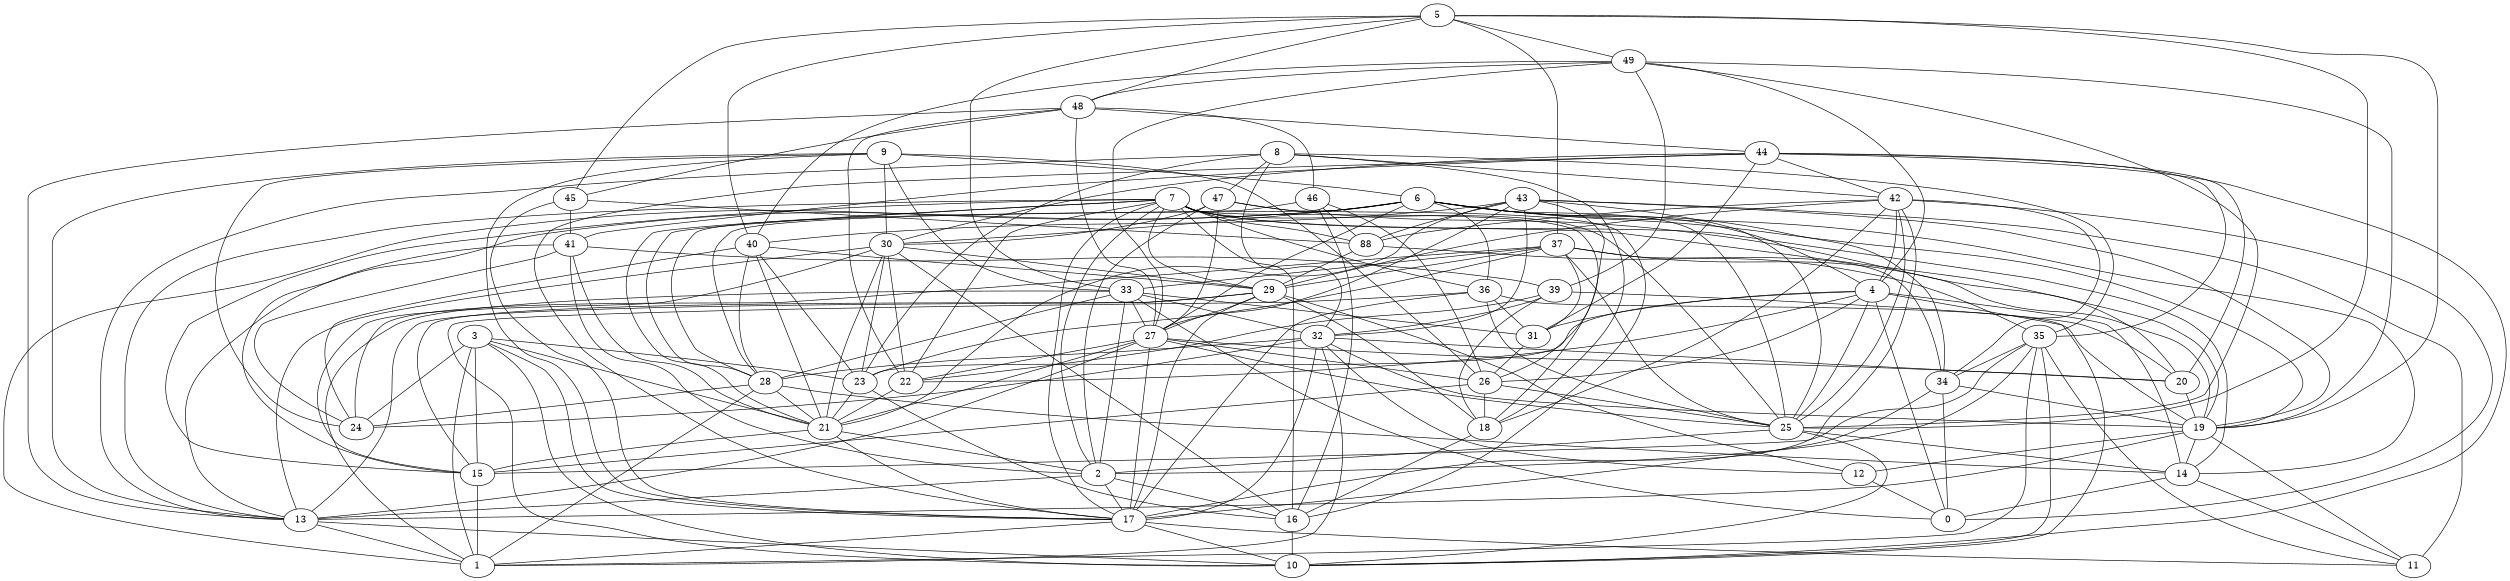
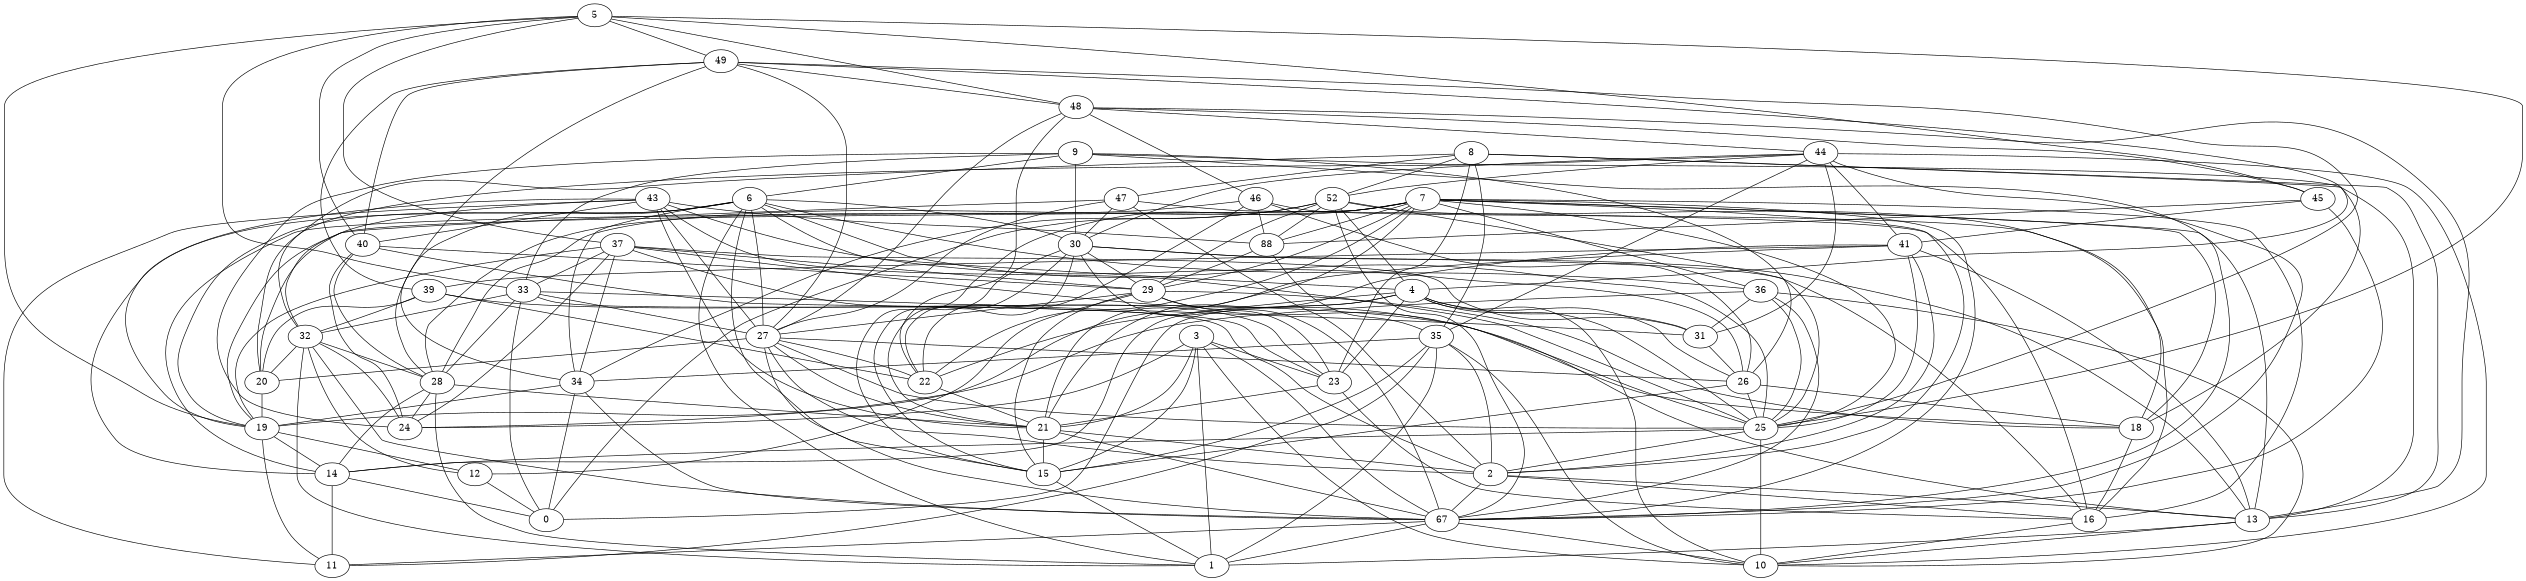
  digraph {
    edge [color=black dir=none]
    48
    30
    13
    45
    22
    27
    46
    44
    23
    21
    15
    16
    29
    10
    1
    41
    n17 [label=88]
-   17
+   17 [label=67]
    4
    14
    25
    26
    0
    31
    39
    11
    2
    18
    33
    28
    32
    24
    20
    19
    12
    5
    37
    40
    49
    34
    43
    35
    36
    8
-   42
+   42 [label=52]
    47
    6
    3
    7
    9
    subgraph sub_1 {
      48
      30
      13
      45
      22
      27
      46
      44
      23
      21
      15
      16
      29
      10
      1
      41
      n17
      17
      4
      14
      25
      26
      0
      31
      39
      11
      2
      18
      33
      28
      32
      24
      20
      19
      12
      5
      37
      40
      49
      34
      43
      35
      36
      8
      42
      47
      6
      3
      7
      9
    }
    48 -> 13
    48 -> 45
    48 -> 22
    48 -> 27
    48 -> 46
    48 -> 44
    30 -> 13
    30 -> 22
    30 -> 23
    30 -> 21
    30 -> 15
    30 -> 16
    30 -> 29
    13 -> 10
    13 -> 1
    45 -> 41
    45 -> n17
    45 -> 17
    22 -> 21
    27 -> 22
    27 -> 21
    27 -> 17
    27 -> 25
    27 -> 26
-   27 -> 13
+   27 -> 2
    27 -> 20
+   46 -> 22
    46 -> 16
    46 -> n17
    46 -> 26
    46 -> 28
    44 -> 30
    44 -> 10
    44 -> 41
    44 -> 17
    44 -> 31
    44 -> 20
    44 -> 35
    44 -> 42
    23 -> 21
    23 -> 16
    21 -> 15
    21 -> 17
    21 -> 2
    15 -> 1
    16 -> 10
    29 -> 13
    29 -> 27
    29 -> 15
    29 -> 17
    29 -> 18
    29 -> 12
    41 -> 13
    41 -> 21
+   41 -> 25
    41 -> 39
    41 -> 2
    41 -> 24
    n17 -> 29
    n17 -> 35
    17 -> 10
    17 -> 1
    17 -> 11
    4 -> 22
    4 -> 23
    4 -> 10
    4 -> 14
    4 -> 25
    4 -> 26
    4 -> 0
    4 -> 31
    14 -> 0
    14 -> 11
    25 -> 10
    25 -> 14
    25 -> 2
    26 -> 15
    26 -> 25
    26 -> 18
    31 -> 26
    39 -> 22
    39 -> 18
    39 -> 32
    39 -> 20
    2 -> 13
    2 -> 16
    2 -> 17
    18 -> 16
    33 -> 27
-   33 -> 1
    33 -> 0
    33 -> 31
    33 -> 2
    33 -> 28
    33 -> 32
    28 -> 21
    28 -> 1
    28 -> 14
    28 -> 24
    32 -> 1
    32 -> 17
    32 -> 28
    32 -> 24
    32 -> 20
-   32 -> 19
    32 -> 12
    20 -> 19
-   19 -> 13
    19 -> 14
    19 -> 11
    19 -> 12
    12 -> 0
    5 -> 48
    5 -> 45
    5 -> 25
    5 -> 33
    5 -> 19
    5 -> 37
    5 -> 40
    5 -> 49
    37 -> 23
    37 -> 29
    37 -> 25
    37 -> 31
    37 -> 33
    37 -> 24
    37 -> 19
    37 -> 34
    40 -> 23
-   40 -> 21
    40 -> 29
    40 -> 28
    40 -> 24
    49 -> 48
    49 -> 27
    49 -> 4
    49 -> 25
    49 -> 39
    49 -> 40
-   49 -> 19
+   49 -> 34
    34 -> 17
    34 -> 0
    34 -> 19
    43 -> 27
    43 -> 21
    43 -> n17
    43 -> 25
    43 -> 26
    43 -> 11
    43 -> 32
    43 -> 19
    43 -> 40
    35 -> 15
    35 -> 10
    35 -> 1
    35 -> 11
    35 -> 2
    35 -> 34
    36 -> 10
    36 -> 17
    36 -> 25
    36 -> 31
    36 -> 19
    8 -> 13
    8 -> 23
    8 -> 18
    8 -> 32
    8 -> 35
    8 -> 42
    8 -> 47
    42 -> 29
    42 -> n17
    42 -> 17
    42 -> 4
    42 -> 25
    42 -> 0
    42 -> 18
    42 -> 34
    47 -> 30
    47 -> 27
    47 -> 16
    47 -> 2
    47 -> 20
    6 -> 30
    6 -> 27
    6 -> 15
    6 -> 1
    6 -> 4
    6 -> 14
    6 -> 25
    6 -> 28
    6 -> 19
    6 -> 34
    6 -> 36
    3 -> 23
    3 -> 21
    3 -> 15
    3 -> 10
    3 -> 1
    3 -> 17
    3 -> 24
    7 -> 13
    7 -> 22
    7 -> 21
    7 -> 15
    7 -> 16
    7 -> 29
    7 -> n17
    7 -> 17
    7 -> 14
    7 -> 25
    7 -> 2
    7 -> 18
    7 -> 28
    7 -> 19
    7 -> 36
    9 -> 30
    9 -> 13
    9 -> 17
    9 -> 26
    9 -> 33
    9 -> 24
    9 -> 6
  }
